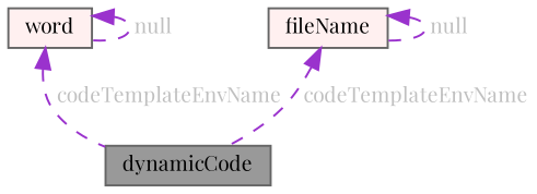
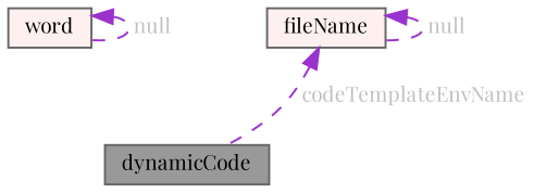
  digraph {
    fontname="Playfair Display"
    node [color=gray40 fillcolor="#FFF0F0" fontname="Playfair Display" fontsize=10 shape=box style=filled]
    edge [color=darkorchid3 dir=back fontcolor=grey fontname="Playfair Display" fontsize=10 labelfontname=Helvetica labelfontsize=10 style=dashed]
    n1 [fillcolor=grey60 fontcolor=black height=0.2 label=dynamicCode width=0.4]
    n2 [height=0.2 label=word width=0.4]
    n3 [height=0.2 label=fileName width=0.4]
-   n2 -> n1 [label=" codeTemplateEnvName"]
    n2 -> n2 [label=" null"]
    n3 -> n1 [label=" codeTemplateEnvName"]
    n3 -> n3 [label=" null"]
  }
